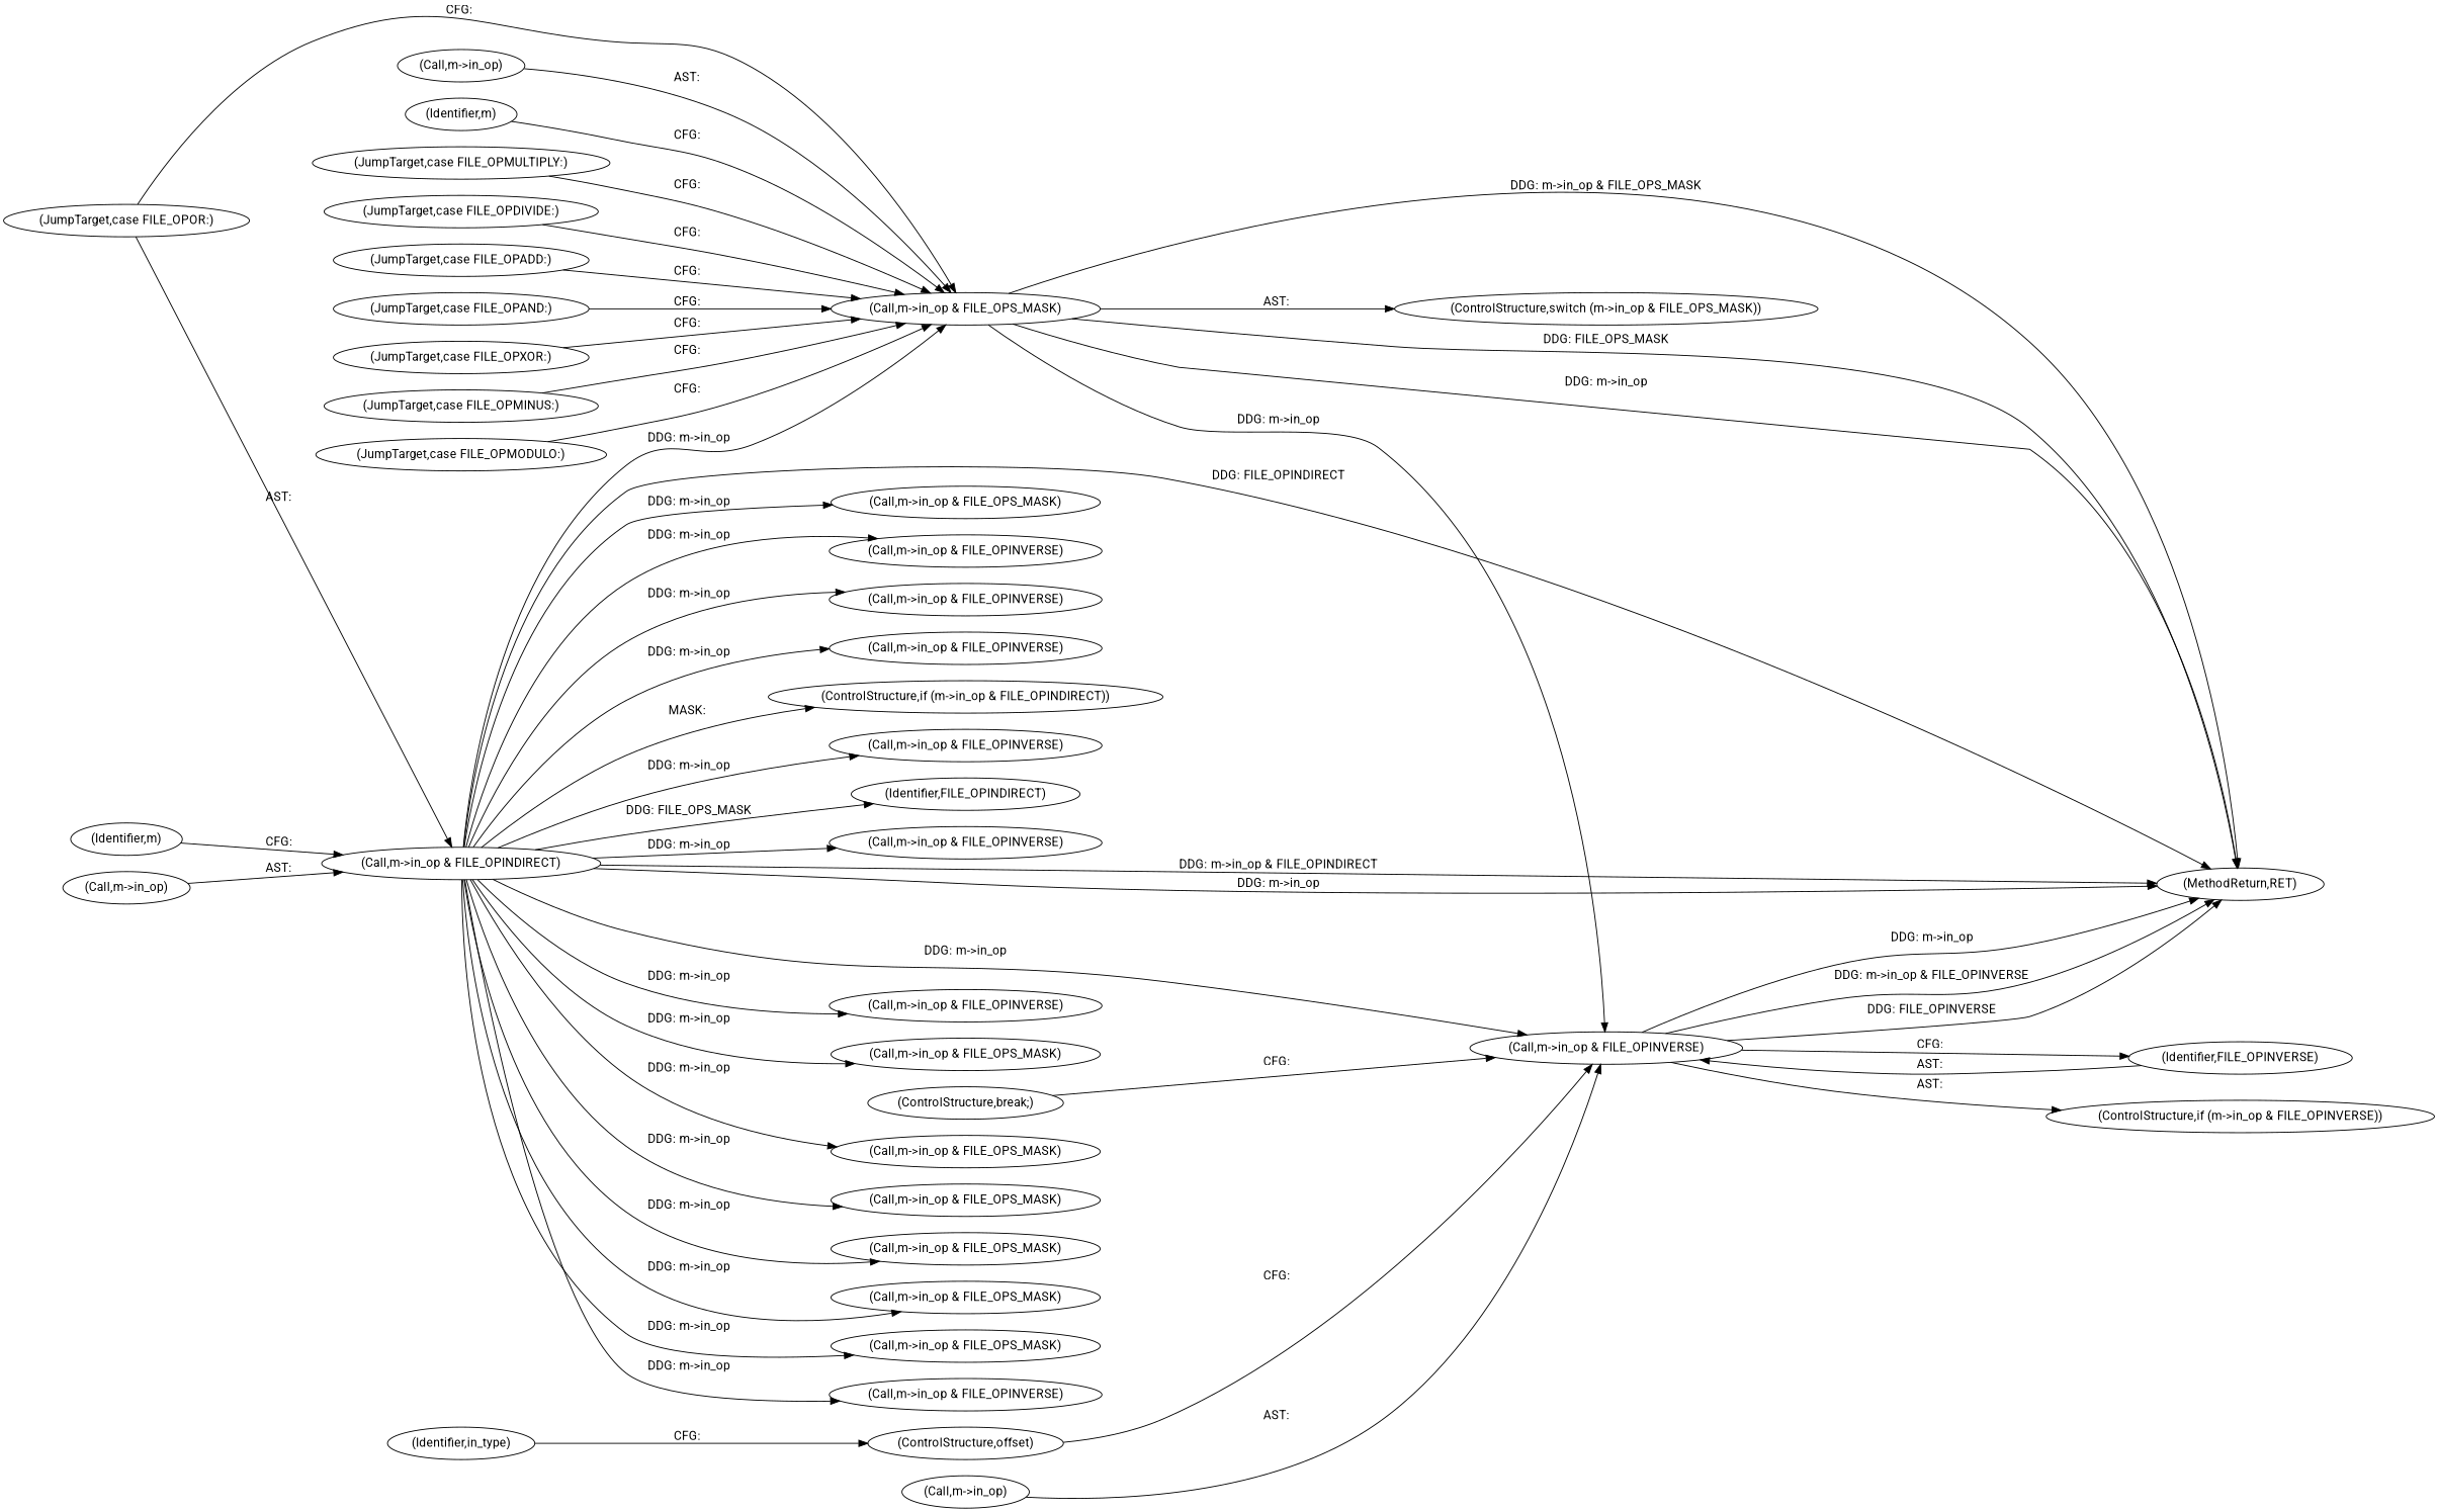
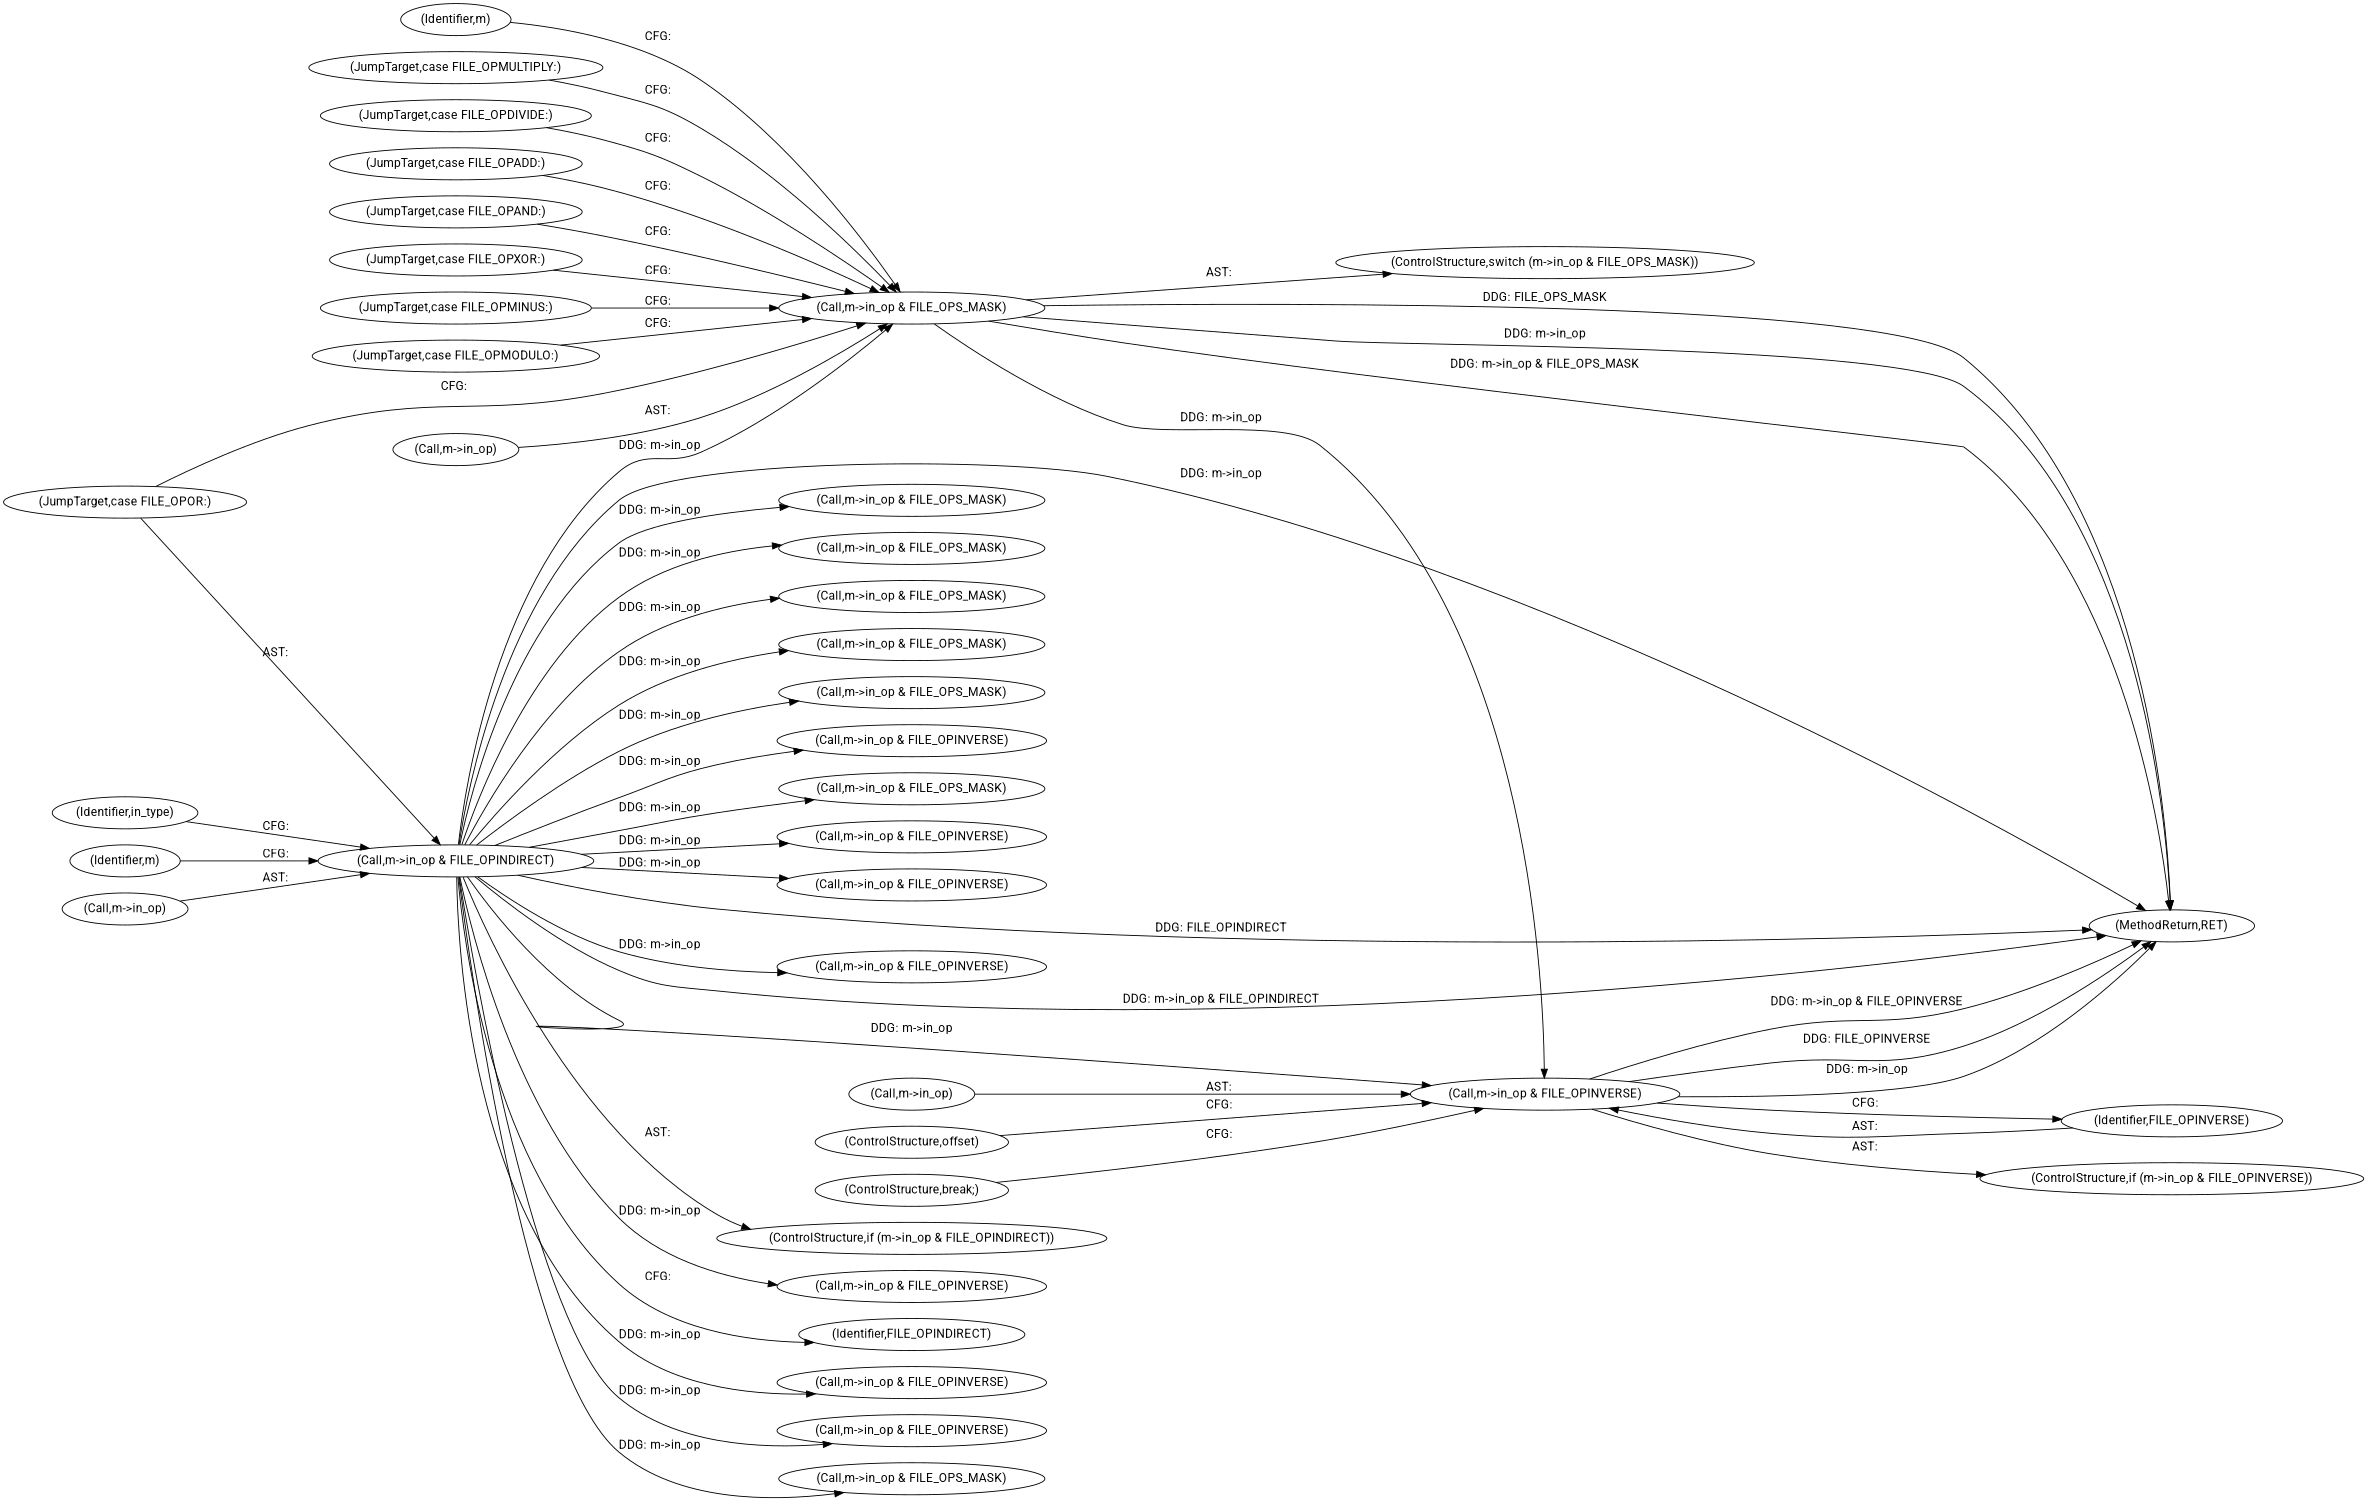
  digraph {
    fontname=Roboto
    rankdir=LR
    node [fontname=Roboto]
    edge [fontname=Roboto]
    n1 [label="(Call,m->in_op & FILE_OPS_MASK)"]
    n2 [label="(Call,m->in_op & FILE_OPINVERSE)"]
    n3 [label="(MethodReturn,RET)"]
    n4 [label="(ControlStructure,switch (m->in_op & FILE_OPS_MASK))"]
    n5 [label="(Identifier,FILE_OPINVERSE)"]
    n6 [label="(ControlStructure,if (m->in_op & FILE_OPINVERSE))"]
    n7 [label="(Call,m->in_op & FILE_OPINDIRECT)"]
    n8 [label="(Call,m->in_op & FILE_OPS_MASK)"]
    n9 [label="(Call,m->in_op & FILE_OPS_MASK)"]
    n10 [label="(Call,m->in_op & FILE_OPINVERSE)"]
    n11 [label="(Call,m->in_op & FILE_OPS_MASK)"]
    n12 [label="(Call,m->in_op & FILE_OPINVERSE)"]
    n13 [label="(Call,m->in_op & FILE_OPINVERSE)"]
    n14 [label="(Call,m->in_op & FILE_OPINVERSE)"]
    n15 [label="(ControlStructure,if (m->in_op & FILE_OPINDIRECT))"]
    n16 [label="(Call,m->in_op & FILE_OPINVERSE)"]
    n17 [label="(Identifier,FILE_OPINDIRECT)"]
    n18 [label="(Call,m->in_op & FILE_OPINVERSE)"]
    n19 [label="(Call,m->in_op & FILE_OPINVERSE)"]
    n20 [label="(Call,m->in_op & FILE_OPS_MASK)"]
    n21 [label="(Call,m->in_op & FILE_OPS_MASK)"]
    n22 [label="(Call,m->in_op & FILE_OPS_MASK)"]
    n23 [label="(Call,m->in_op & FILE_OPS_MASK)"]
    n24 [label="(JumpTarget,case FILE_OPOR:)"]
    n25 [label="(Call,m->in_op)"]
    n26 [label="(Identifier,m)"]
    n27 [label="(ControlStructure,break;)"]
    n28 [label="(Call,m->in_op)"]
    n29 [label="(Identifier,in_type)"]
    n30 [label="(JumpTarget,case FILE_OPMULTIPLY:)"]
    n31 [label="(JumpTarget,case FILE_OPDIVIDE:)"]
    n32 [label="(JumpTarget,case FILE_OPADD:)"]
    n33 [label="(Identifier,m)"]
    n34 [label="(Call,m->in_op)"]
    n35 [label="(ControlStructure,offset)"]
    n36 [label="(JumpTarget,case FILE_OPAND:)"]
    n37 [label="(JumpTarget,case FILE_OPXOR:)"]
    n38 [label="(JumpTarget,case FILE_OPMINUS:)"]
    n39 [label="(JumpTarget,case FILE_OPMODULO:)"]
    n1 -> n2 [label="DDG: m->in_op"]
    n1 -> n3 [label="DDG: m->in_op"]
    n1 -> n3 [label="DDG: m->in_op & FILE_OPS_MASK"]
    n1 -> n3 [label="DDG: FILE_OPS_MASK"]
    n1 -> n4 [label="AST: "]
    n2 -> n3 [label="DDG: m->in_op"]
    n2 -> n3 [label="DDG: m->in_op & FILE_OPINVERSE"]
    n2 -> n3 [label="DDG: FILE_OPINVERSE"]
    n2 -> n5 [label="CFG: "]
    n2 -> n6 [label="AST: "]
    n5 -> n2 [label="AST: "]
    n7 -> n1 [label="DDG: m->in_op"]
    n7 -> n2 [label="DDG: m->in_op"]
    n7 -> n3 [label="DDG: FILE_OPINDIRECT"]
    n7 -> n3 [label="DDG: m->in_op & FILE_OPINDIRECT"]
    n7 -> n3 [label="DDG: m->in_op"]
    n7 -> n8 [label="DDG: m->in_op"]
    n7 -> n9 [label="DDG: m->in_op"]
    n7 -> n10 [label="DDG: m->in_op"]
    n7 -> n11 [label="DDG: m->in_op"]
    n7 -> n12 [label="DDG: m->in_op"]
    n7 -> n13 [label="DDG: m->in_op"]
    n7 -> n14 [label="DDG: m->in_op"]
-   n7 -> n15 [label="MASK: "]
+   n7 -> n15 [label="AST: "]
    n7 -> n16 [label="DDG: m->in_op"]
-   n7 -> n17 [label="DDG: FILE_OPS_MASK"]
+   n7 -> n17 [label="CFG: "]
    n7 -> n18 [label="DDG: m->in_op"]
    n7 -> n19 [label="DDG: m->in_op"]
    n7 -> n20 [label="DDG: m->in_op"]
    n7 -> n21 [label="DDG: m->in_op"]
    n7 -> n22 [label="DDG: m->in_op"]
    n7 -> n23 [label="DDG: m->in_op"]
    n24 -> n1 [label="CFG: "]
    n24 -> n7 [label="AST: "]
    n25 -> n1 [label="AST: "]
    n26 -> n1 [label="CFG: "]
    n27 -> n2 [label="CFG: "]
    n28 -> n7 [label="AST: "]
-   n29 -> n35 [label="CFG: "]
+   n29 -> n7 [label="CFG: "]
    n30 -> n1 [label="CFG: "]
    n31 -> n1 [label="CFG: "]
    n32 -> n1 [label="CFG: "]
    n33 -> n7 [label="CFG: "]
    n34 -> n2 [label="AST: "]
    n35 -> n2 [label="CFG: "]
    n36 -> n1 [label="CFG: "]
    n37 -> n1 [label="CFG: "]
    n38 -> n1 [label="CFG: "]
    n39 -> n1 [label="CFG: "]
  }
